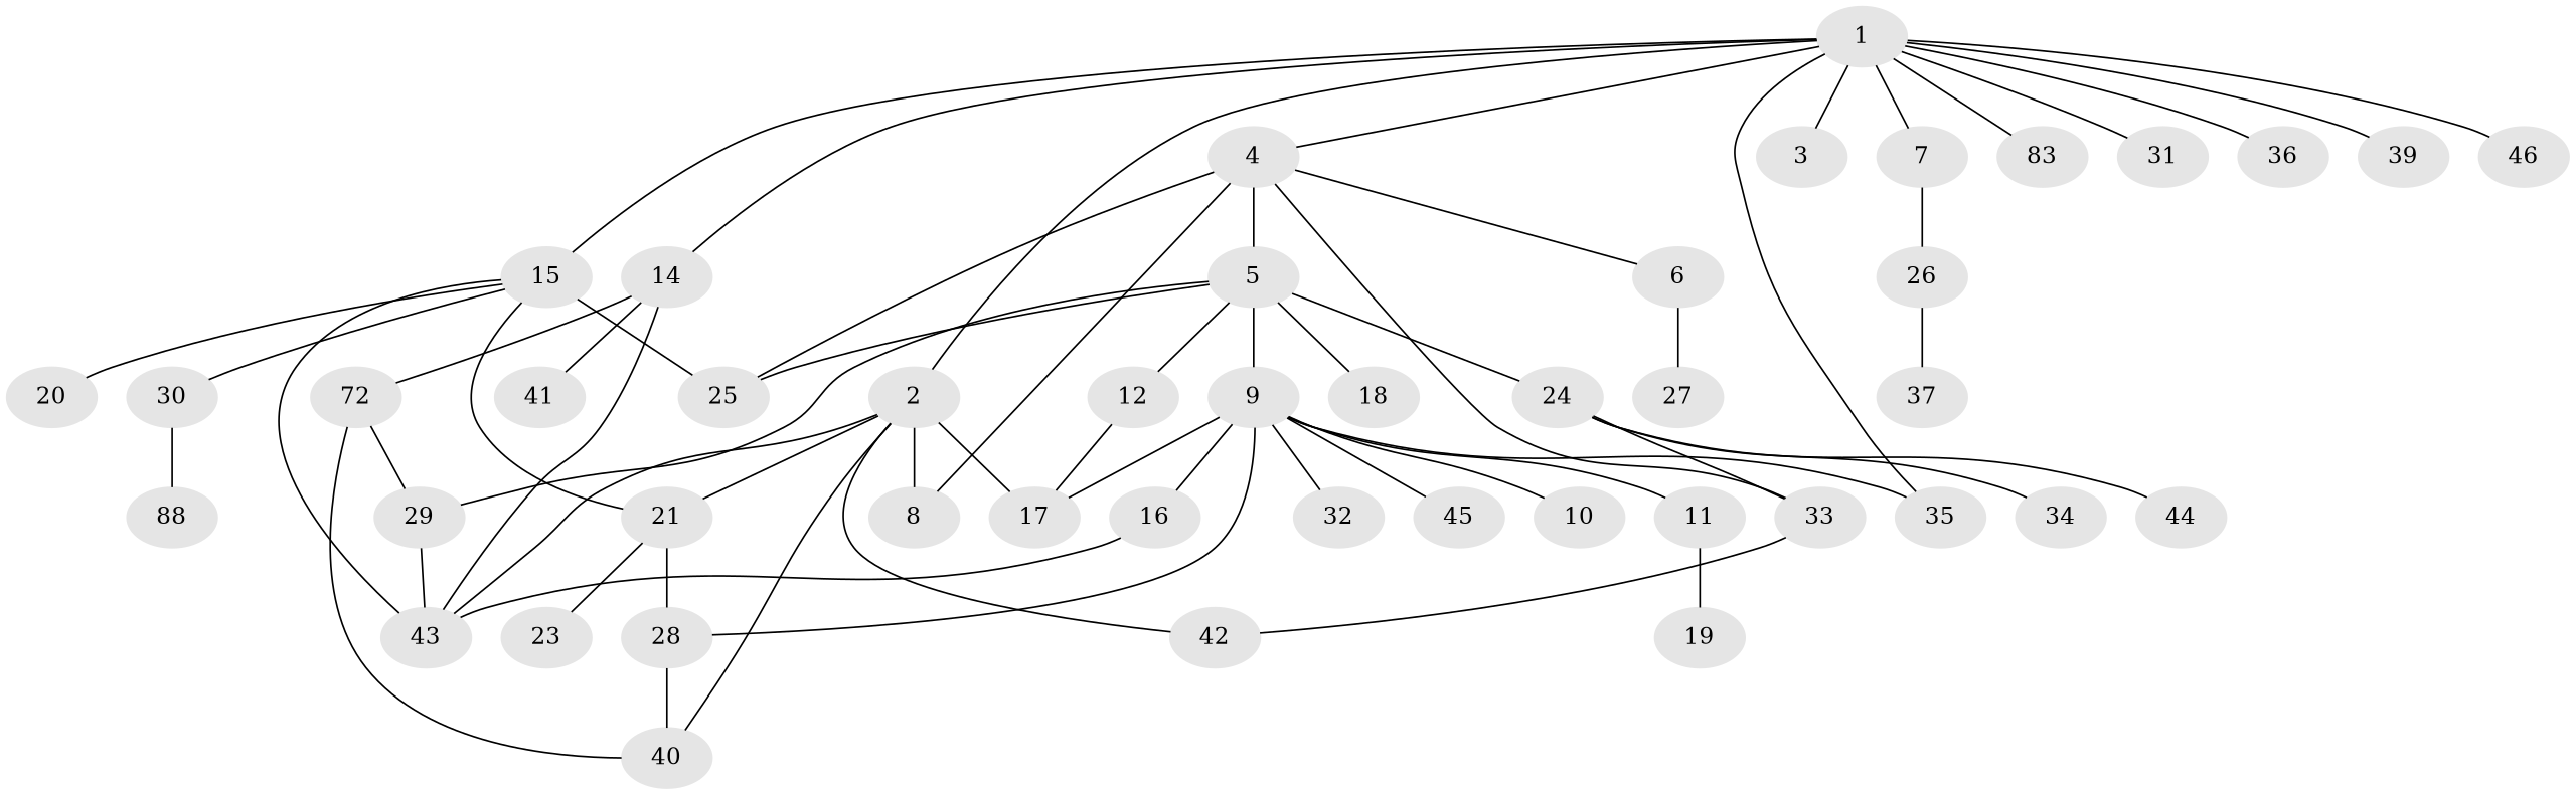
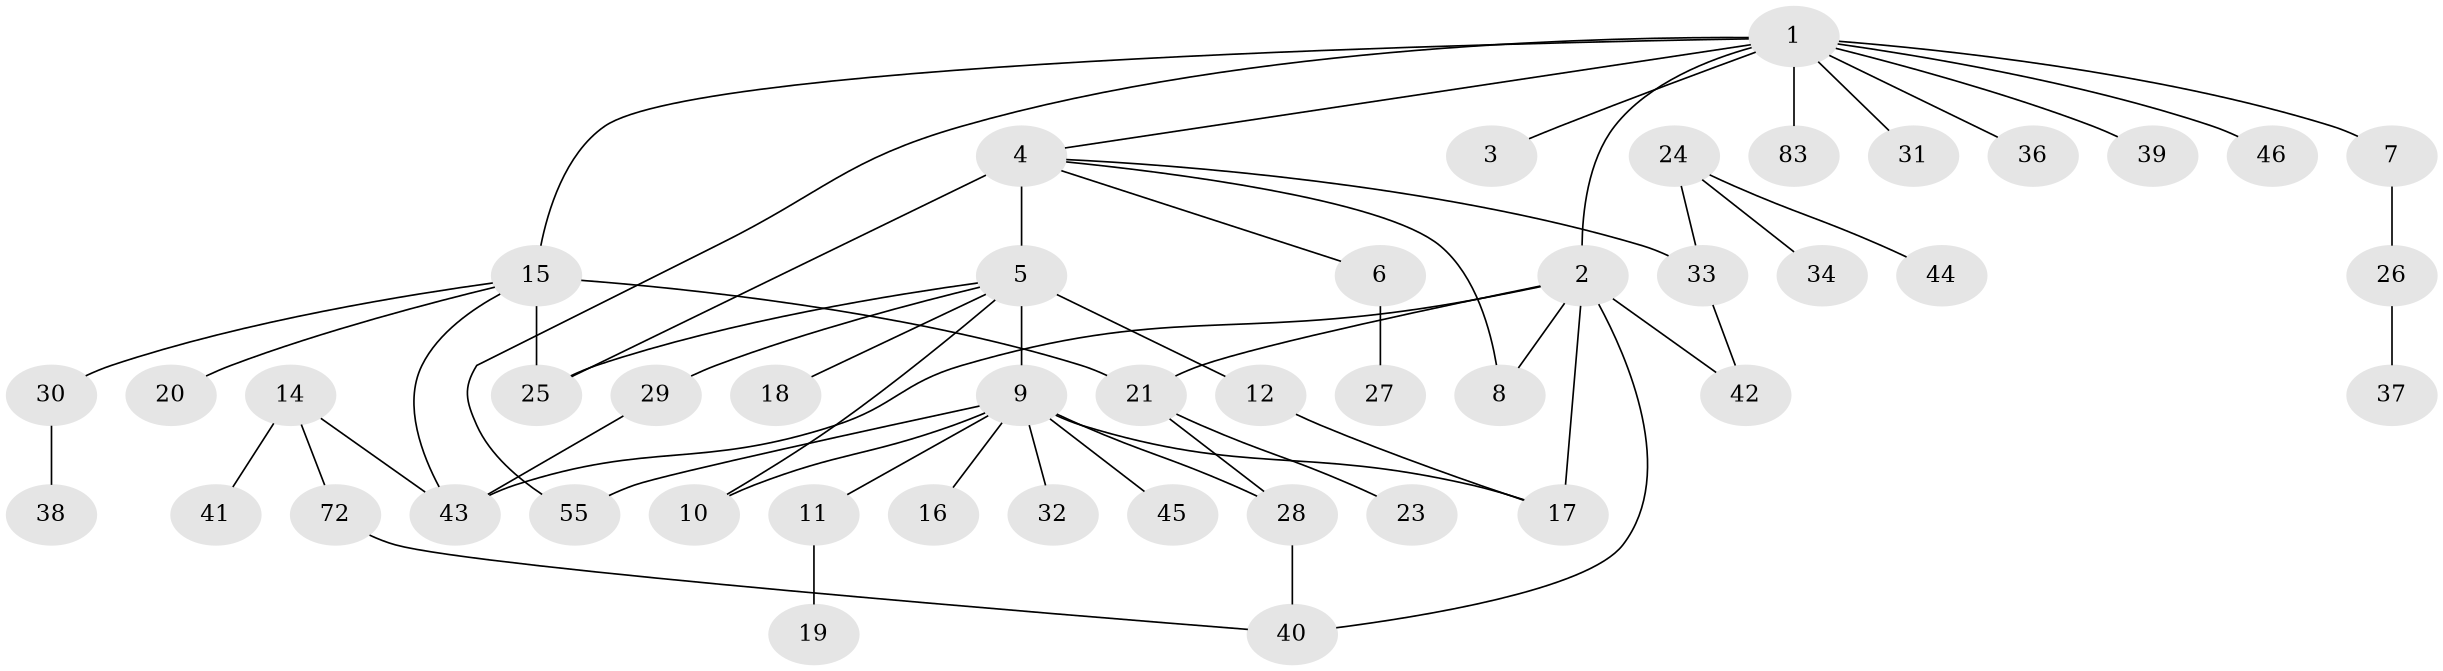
  graph {
    node [color=gray90 style=filled]
    edge [weight=1.0]
    1
    2
    3
    4
    7
    n6 [label=83]
    14
    15
    31
-   35
+   35 [label=55]
    36
    39
    46
    8
    17
    21
    40
    42
    43
    5
    6
    25
    33
    26
    n25 [label=72]
    41
    20
    30
    28
    23
    9
    12
    18
    24
    29
    27
    10
    11
    16
    32
    45
    34
    44
    37
    19
-   38 [label=88]
+   38
    1 -- 2
    1 -- 3
    1 -- 4
    1 -- 7
    1 -- n6
-   1 -- 14
    1 -- 15
    1 -- 31
    1 -- 35
    1 -- 36
    1 -- 39
    1 -- 46
    2 -- 8
    2 -- 17 [weight=4.0]
    2 -- 21
    2 -- 40
    2 -- 42
    2 -- 43
    4 -- 8
    4 -- 5 [weight=10.0]
    4 -- 6
    4 -- 25
    4 -- 33
    7 -- 26 [weight=2.0]
    14 -- 43
    14 -- n25
    14 -- 41
    15 -- 21
    15 -- 43
    15 -- 25 [weight=5.0]
    15 -- 20
    15 -- 30
    21 -- 28
    21 -- 23
    5 -- 25
    5 -- 9
    5 -- 12
    5 -- 18
-   5 -- 24
+   5 -- 10
    5 -- 29
    6 -- 27 [weight=2.0]
    33 -- 42
    26 -- 37
    n25 -- 40
-   n25 -- 29
    30 -- 38
    28 -- 40
    9 -- 35
    9 -- 17
    9 -- 28
    9 -- 10
    9 -- 11
    9 -- 16
    9 -- 32
    9 -- 45
    12 -- 17
    24 -- 33
    24 -- 34
    24 -- 44
    29 -- 43
    11 -- 19
-   16 -- 43 [weight=3.0]
  }
